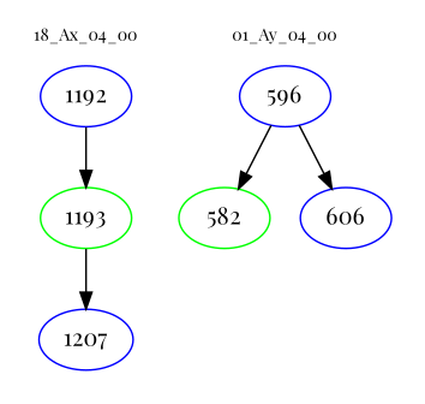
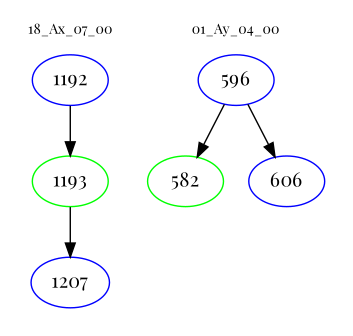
  digraph {
    fontname="Playfair Display"
    node [color=blue fontname="Playfair Display"]
    edge [color=black fontname="Playfair Display"]
    n1 [label=1192]
    n2 [color=green label=1193]
    n3 [label=1207]
    n4 [label=596]
    n5 [color=green label=582]
    n6 [label=606]
    subgraph cluster_1 {
      color=white
      fontsize=10
-     label="18_Ax_04_00"
+     label="18_Ax_07_00"
      n1
      n2
      n3
    }
    subgraph cluster_2 {
      color=white
      fontsize=10
      label="01_Ay_04_00"
      n4
      n5
      n6
    }
    n1 -> n2
    n2 -> n3
    n4 -> n5
    n4 -> n6
  }
